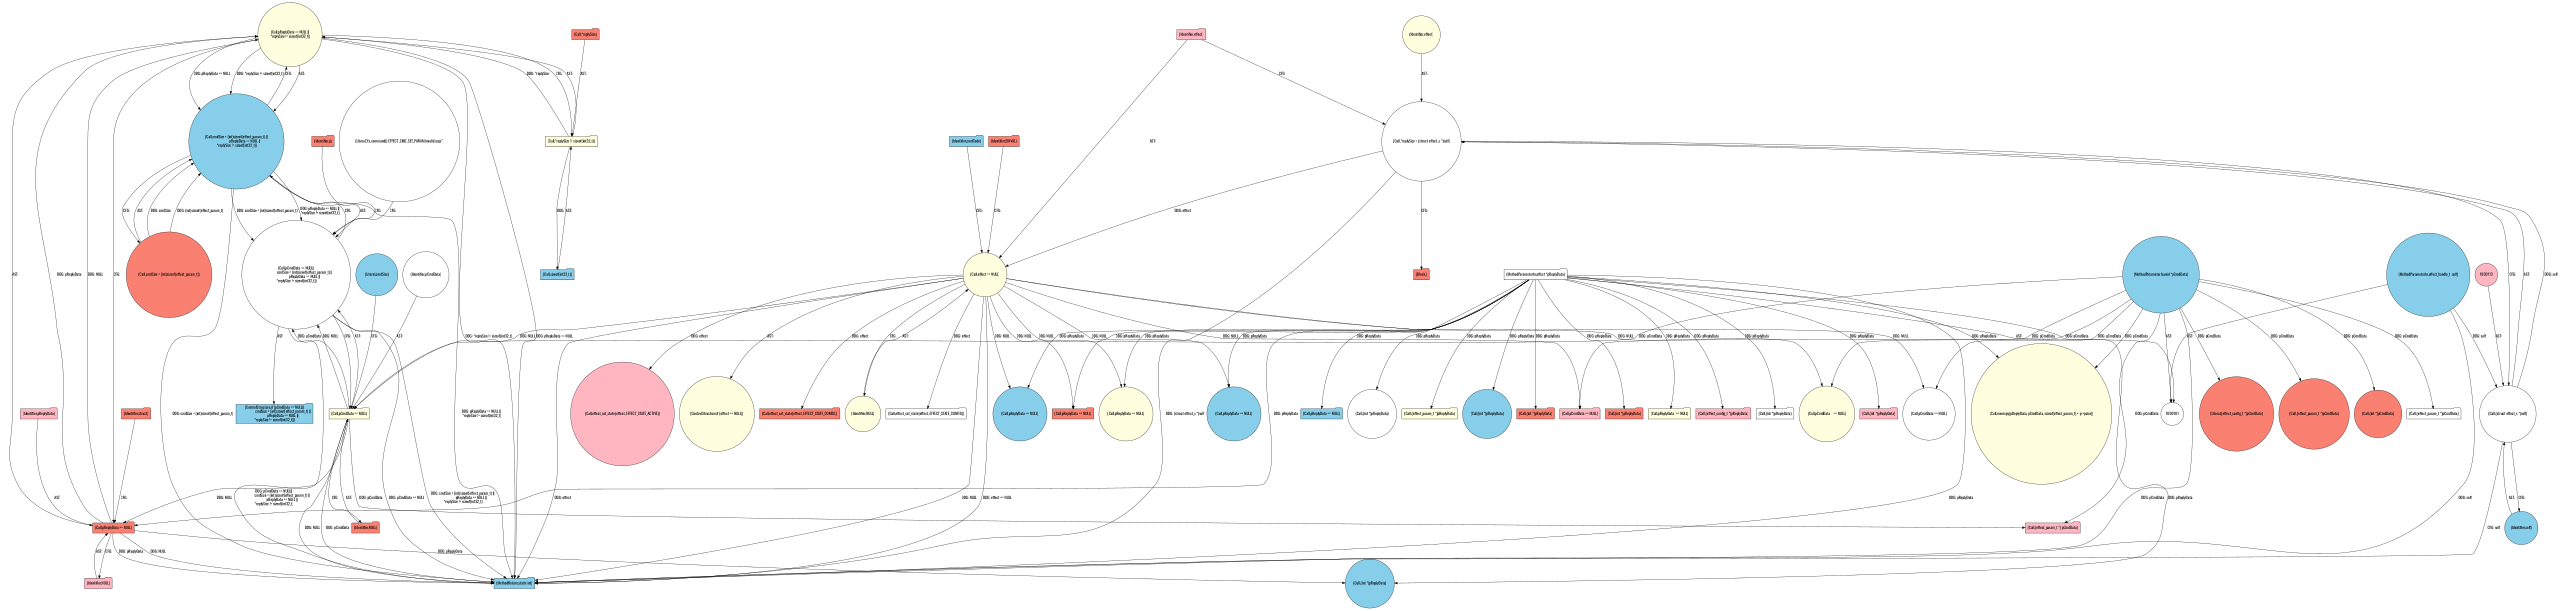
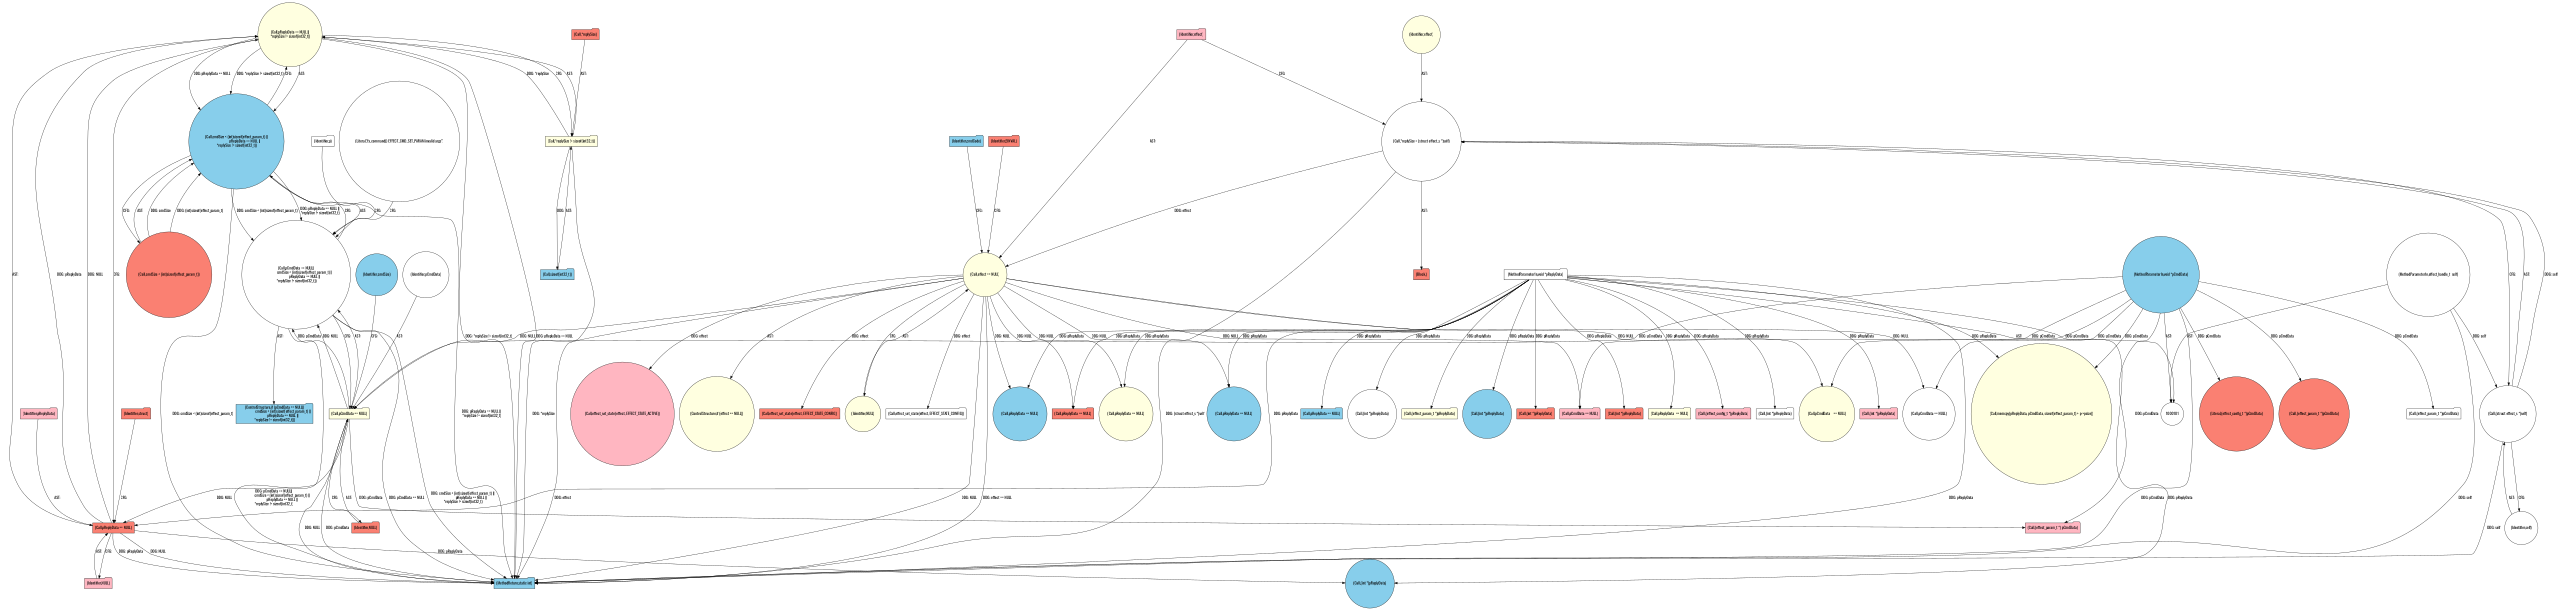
  digraph {
    fontname=Oswald
    node [fillcolor=salmon fontname=Oswald shape=circle style=filled]
    edge [fontname=Oswald]
    n1 [fillcolor=lightyellow label="(Call,pReplyData == NULL ||\n *replySize != sizeof(int32_t))"]
    n2 [label="(Call,pReplyData == NULL)" shape=folder]
    n3 [fillcolor=lightyellow label="(Call,*replySize != sizeof(int32_t))" shape=folder]
    n4 [fillcolor=skyblue label="(Call,cmdSize < (int)sizeof(effect_param_t) ||\n                    pReplyData == NULL ||\n *replySize != sizeof(int32_t))"]
    n5 [fillcolor=skyblue label="(MethodReturn,static int)" shape=folder]
    n6 [fillcolor=skyblue label="(Call,(int *)pReplyData)"]
    n7 [fillcolor=lightpink label="(Identifier,NULL)" shape=folder]
    n8 [fillcolor=skyblue label="(Call,sizeof(int32_t))" shape=folder]
    n9 [fillcolor=white label="(Call,pCmdData == NULL||\n                    cmdSize < (int)sizeof(effect_param_t) ||\n                    pReplyData == NULL ||\n *replySize != sizeof(int32_t))"]
    n10 [label="(Call,cmdSize < (int)sizeof(effect_param_t))"]
-   n11 [fillcolor=white label="(MethodParameterIn,effect *pReplyData)" shape=folder]
+   n11 [fillcolor=white label="(MethodParameterIn,void *pReplyData)" shape=folder]
    n12 [fillcolor=lightyellow label="(Call,pReplyData  == NULL)" shape=folder]
    n13 [fillcolor=lightyellow label="(Call,memcpy(pReplyData, pCmdData, sizeof(effect_param_t) + p->psize))"]
    n14 [fillcolor=lightpink label="(Call,(effect_config_t *)pReplyData)" shape=folder]
    n15 [fillcolor=white label="(Call,(int *)pReplyData)" shape=folder]
    n16 [fillcolor=lightpink label="(Call,(int *)pReplyData)" shape=folder]
    n17 [fillcolor=lightyellow label="(Call,pReplyData == NULL)"]
    n18 [fillcolor=skyblue label="(Call,pReplyData == NULL)" shape=folder]
    n19 [fillcolor=skyblue label="(Call,pReplyData == NULL)"]
    n20 [fillcolor=white label="(Call,(int *)pReplyData)"]
    n21 [fillcolor=lightyellow label="(Call,(effect_param_t *)pReplyData)" shape=folder]
    n22 [label="(Call,pReplyData == NULL)" shape=folder]
    n23 [fillcolor=skyblue label="(Call,(int *)pReplyData)"]
    n24 [fillcolor=skyblue label="(Call,pReplyData == NULL)"]
    n25 [label="(Call,(int *)pReplyData)" shape=folder]
    n26 [label="(Call,(int *)pReplyData)" shape=folder]
    1000101 [fillcolor=white]
    n28 [fillcolor=lightyellow label="(Call,pCmdData == NULL)" shape=folder]
    n29 [label="(Identifier,NULL)" shape=folder]
    n30 [fillcolor=lightpink label="(Call,(effect_param_t *) pCmdData)" shape=folder]
    n31 [fillcolor=skyblue label="(ControlStructure,if (pCmdData == NULL||\n                    cmdSize < (int)sizeof(effect_param_t) ||\n                    pReplyData == NULL ||\n *replySize != sizeof(int32_t)))" shape=folder]
    n32 [fillcolor=skyblue label="(MethodParameterIn,void *pCmdData)"]
    n33 [fillcolor=lightpink label="(Call,pCmdData == NULL)" shape=folder]
    n34 [label="(Literal,(effect_config_t *)pCmdData)"]
    n35 [fillcolor=lightyellow label="(Call,pCmdData    == NULL)"]
    n36 [fillcolor=white label="(Call,pCmdData == NULL)"]
    n37 [label="(Call,(effect_param_t *)pCmdData)"]
-   n38 [label="(Call,(int *)pCmdData)"]
    n39 [fillcolor=white label="(Call,(effect_param_t *)pCmdData)" shape=folder]
    n40 [fillcolor=lightyellow label="(Call,effect == NULL)"]
    n41 [label="(Call,effect_set_state(effect, EFFECT_STATE_CONFIG))" shape=folder]
    n42 [fillcolor=lightyellow label="(Identifier,NULL)"]
    n43 [fillcolor=white label="(Call,effect_set_state(effect, EFFECT_STATE_CONFIG))" shape=folder]
    n44 [fillcolor=lightpink label="(Call,effect_set_state(effect, EFFECT_STATE_ACTIVE))"]
    n45 [fillcolor=lightyellow label="(ControlStructure,if (effect == NULL))"]
    n46 [fillcolor=white label="(Call,*replySize = (struct effect_s *)self)"]
    n47 [fillcolor=white label="(Call,(struct effect_s *)self)"]
    n48 [label="(Block,)" shape=folder]
-   n49 [fillcolor=skyblue label="(Identifier,self)"]
-   n50 [fillcolor=skyblue label="(MethodParameterIn,effect_handle_t  self)"]
+   n49 [fillcolor=white label="(Identifier,self)"]
+   n50 [fillcolor=white label="(MethodParameterIn,effect_handle_t  self)"]
    n51 [fillcolor=lightyellow label="(Identifier,effect)"]
-   n52 [label="(Identifier,p)" shape=folder]
-   n53 [fillcolor=skyblue label="(Literal,cmdSize)"]
+   n52 [fillcolor=white label="(Identifier,p)" shape=folder]
+   n53 [fillcolor=skyblue label="(Identifier,cmdSize)"]
    n54 [fillcolor=skyblue label="(Identifier,cmdCode)" shape=folder]
    n55 [fillcolor=white label="(Identifier,pCmdData)"]
    n56 [fillcolor=white label="(Literal,\"fx_command() EFFECT_CMD_SET_PARAM invalid args\")"]
    n57 [fillcolor=lightpink label="(Identifier,effect)" shape=folder]
    n58 [label="(Call,*replySize)" shape=folder]
    n59 [label="(Identifier,struct)" shape=folder]
    n60 [label="(Identifier,EINVAL)" shape=folder]
    n61 [fillcolor=lightpink label="(Identifier,pReplyData)" shape=folder]
-   1000113 [fillcolor=lightpink]
    n1 -> n2 [label="CFG: "]
    n1 -> n3 [label="CFG: "]
    n1 -> n4 [label="AST: "]
    n1 -> n4 [label="DDG: pReplyData == NULL"]
    n1 -> n4 [label="DDG: *replySize != sizeof(int32_t)"]
    n1 -> n5 [label="DDG: *replySize != sizeof(int32_t)"]
    n1 -> n5 [label="DDG: pReplyData == NULL"]
    n2 -> n1 [label="AST: "]
    n2 -> n1 [label="DDG: pReplyData"]
    n2 -> n1 [label="DDG: NULL"]
    n2 -> n5 [label="DDG: NULL"]
    n2 -> n5 [label="DDG: pReplyData"]
    n2 -> n6 [label="DDG: pReplyData"]
    n2 -> n7 [label="CFG: "]
    n3 -> n1 [label="AST: "]
    n3 -> n1 [label="DDG: *replySize"]
+   n3 -> n5 [label="DDG: *replySize"]
    n3 -> n8 [label="DDG: "]
    n4 -> n1 [label="CFG: "]
    n4 -> n5 [label="DDG: cmdSize < (int)sizeof(effect_param_t)"]
    n4 -> n5 [label="DDG: pReplyData == NULL ||\n *replySize != sizeof(int32_t)"]
    n4 -> n9 [label="AST: "]
    n4 -> n9 [label="DDG: cmdSize < (int)sizeof(effect_param_t)"]
    n4 -> n9 [label="DDG: pReplyData == NULL ||\n *replySize != sizeof(int32_t)"]
    n4 -> n10 [label="CFG: "]
    n7 -> n2 [label="AST: "]
    n8 -> n3 [label="AST: "]
    n9 -> n4 [label="CFG: "]
    n9 -> n5 [label="DDG: pCmdData == NULL"]
    n9 -> n5 [label="DDG: cmdSize < (int)sizeof(effect_param_t) ||\n                    pReplyData == NULL ||\n *replySize != sizeof(int32_t)"]
    n9 -> n5 [label="DDG: pCmdData == NULL||\n                    cmdSize < (int)sizeof(effect_param_t) ||\n                    pReplyData == NULL ||\n *replySize != sizeof(int32_t)"]
    n9 -> n28 [label="CFG: "]
    n9 -> n31 [label="AST: "]
    n10 -> n4 [label="AST: "]
    n10 -> n4 [label="DDG: cmdSize"]
    n10 -> n4 [label="DDG: (int)sizeof(effect_param_t)"]
    n11 -> n2 [label="DDG: pReplyData"]
    n11 -> n5 [label="DDG: pReplyData"]
    n11 -> n6 [label="DDG: pReplyData"]
    n11 -> n12 [label="DDG: pReplyData"]
    n11 -> n13 [label="DDG: pReplyData"]
    n11 -> n14 [label="DDG: pReplyData"]
    n11 -> n15 [label="DDG: pReplyData"]
    n11 -> n16 [label="DDG: pReplyData"]
    n11 -> n17 [label="DDG: pReplyData"]
    n11 -> n18 [label="DDG: pReplyData"]
    n11 -> n19 [label="DDG: pReplyData"]
    n11 -> n20 [label="DDG: pReplyData"]
    n11 -> n21 [label="DDG: pReplyData"]
    n11 -> n22 [label="DDG: pReplyData"]
    n11 -> n23 [label="DDG: pReplyData"]
    n11 -> n24 [label="DDG: pReplyData"]
    n11 -> n25 [label="DDG: pReplyData"]
    n11 -> n26 [label="DDG: pReplyData"]
    n11 -> 1000101 [label="AST: "]
    n28 -> n2 [label="DDG: NULL"]
    n28 -> n5 [label="DDG: pCmdData"]
    n28 -> n5 [label="DDG: NULL"]
    n28 -> n9 [label="AST: "]
    n28 -> n9 [label="DDG: pCmdData"]
    n28 -> n9 [label="DDG: NULL"]
    n28 -> n29 [label="CFG: "]
    n28 -> n30 [label="DDG: pCmdData"]
    n29 -> n28 [label="AST: "]
    n32 -> n5 [label="DDG: pCmdData"]
    n32 -> n13 [label="DDG: pCmdData"]
    n32 -> 1000101 [label="AST: "]
    n32 -> n28 [label="DDG: pCmdData"]
    n32 -> n30 [label="DDG: pCmdData"]
    n32 -> n33 [label="DDG: pCmdData"]
    n32 -> n34 [label="DDG: pCmdData"]
    n32 -> n35 [label="DDG: pCmdData"]
    n32 -> n36 [label="DDG: pCmdData"]
    n32 -> n37 [label="DDG: pCmdData"]
-   n32 -> n38 [label="DDG: pCmdData"]
    n32 -> n39 [label="DDG: pCmdData"]
    n40 -> n5 [label="DDG: effect"]
    n40 -> n5 [label="DDG: NULL"]
    n40 -> n5 [label="DDG: effect == NULL"]
    n40 -> n17 [label="DDG: NULL"]
    n40 -> n19 [label="DDG: NULL"]
    n40 -> n22 [label="DDG: NULL"]
    n40 -> n24 [label="DDG: NULL"]
    n40 -> n28 [label="DDG: NULL"]
    n40 -> n33 [label="DDG: NULL"]
    n40 -> n35 [label="DDG: NULL"]
    n40 -> n36 [label="DDG: NULL"]
    n40 -> n41 [label="DDG: effect"]
    n40 -> n42 [label="CFG: "]
    n40 -> n43 [label="DDG: effect"]
    n40 -> n44 [label="DDG: effect"]
    n40 -> n45 [label="AST: "]
    n42 -> n40 [label="AST: "]
    n46 -> n5 [label="DDG: (struct effect_s *)self"]
    n46 -> n40 [label="DDG: effect"]
    n46 -> n47 [label="CFG: "]
-   n46 -> n48 [label="CFG: "]
-   n47 -> n5 [label="CFG: self"]
+   n46 -> n48 [label="AST: "]
+   n47 -> n5 [label="DDG: self"]
    n47 -> n46 [label="AST: "]
    n47 -> n46 [label="DDG: self"]
    n47 -> n49 [label="CFG: "]
    n49 -> n47 [label="AST: "]
    n50 -> n5 [label="DDG: self"]
    n50 -> 1000101 [label="AST: "]
    n50 -> n47 [label="DDG: self"]
    n51 -> n46 [label="AST: "]
    n52 -> n9 [label="CFG: "]
    n53 -> n28 [label="CFG: "]
    n54 -> n40 [label="CFG: "]
    n55 -> n28 [label="AST: "]
    n56 -> n9 [label="CFG: "]
    n57 -> n40 [label="AST: "]
    n57 -> n46 [label="CFG: "]
    n58 -> n3 [label="AST: "]
    n59 -> n2 [label="CFG: "]
    n60 -> n40 [label="CFG: "]
    n61 -> n2 [label="AST: "]
-   1000113 -> n47 [label="AST: "]
  }
